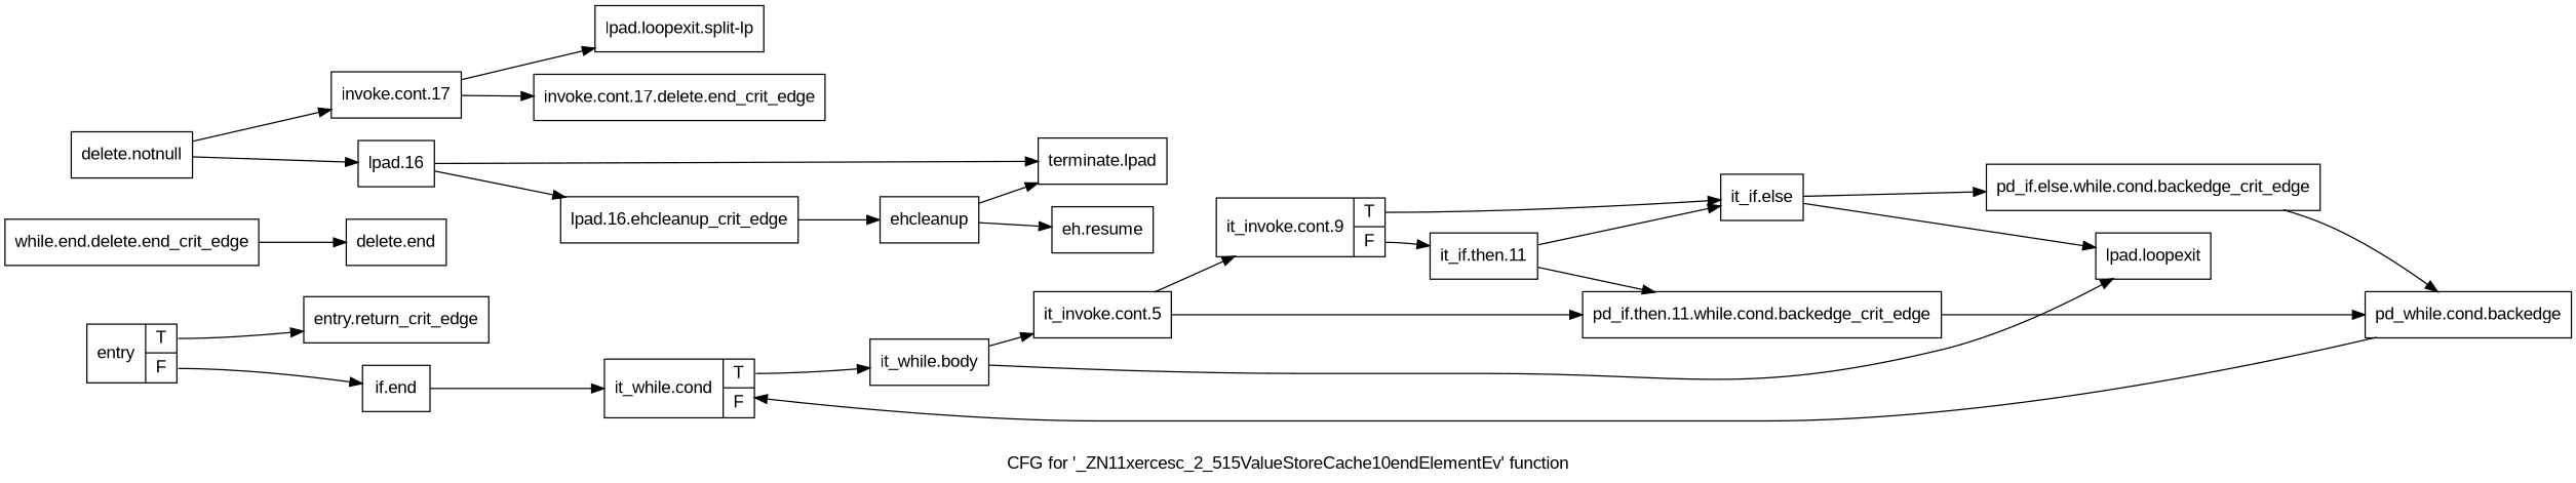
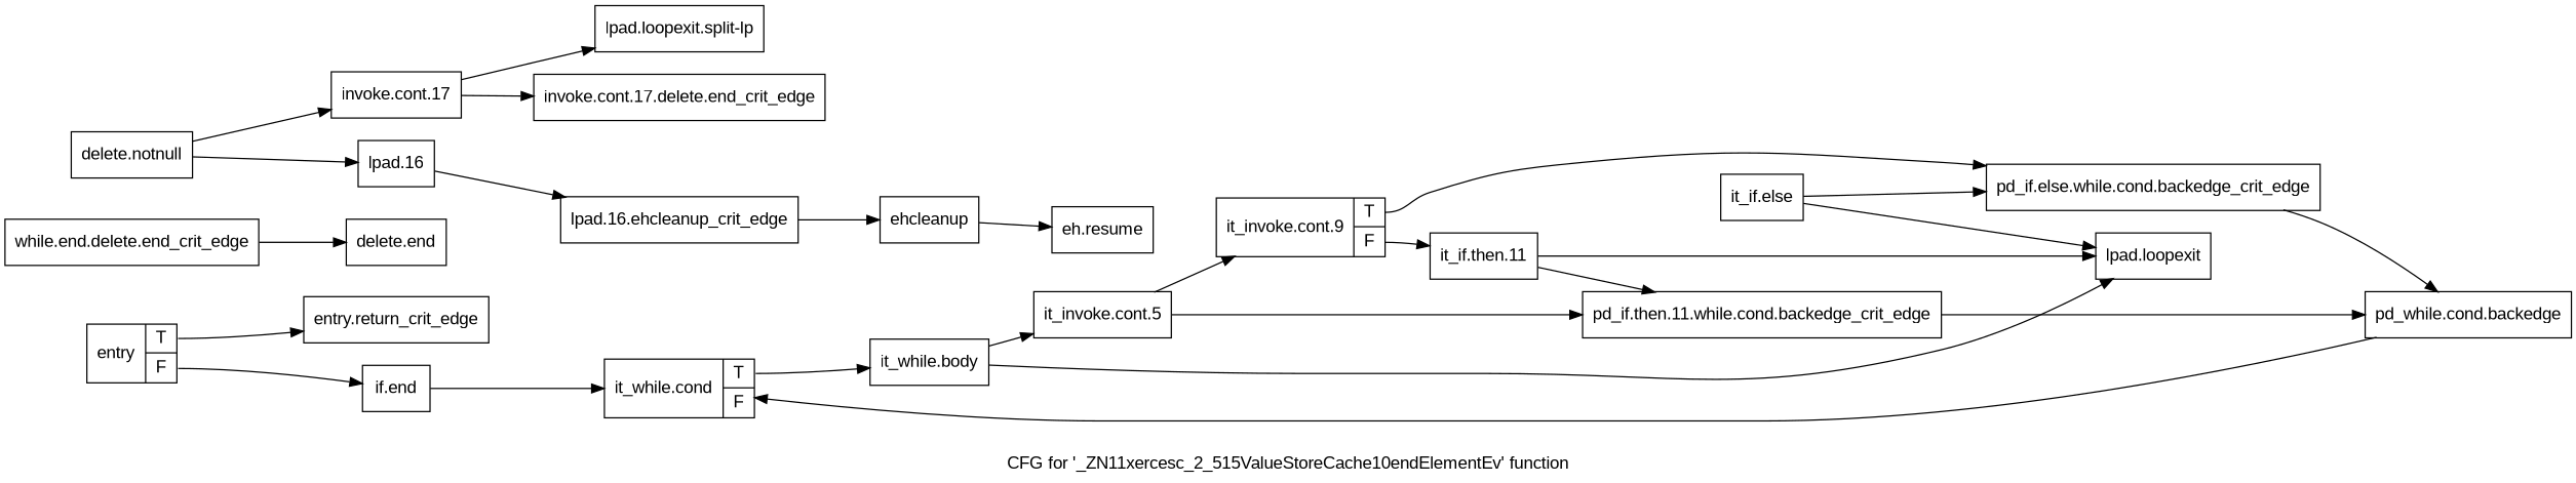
  digraph {
    fontname="Liberation Sans"
    label="CFG for '_ZN11xercesc_2_515ValueStoreCache10endElementEv' function"
    rankdir=LR
    node [fontname="Liberation Sans" shape=record]
    edge [fontname="Liberation Sans"]
    n1 [label="{entry|{<s0>T|<s1>F}}"]
    n2 [label="{entry.return_crit_edge}"]
    n3 [label="{if.end}"]
    n4 [label="{it_while.cond|{<s0>T|<s1>F}}"]
    n5 [label="{it_while.body}"]
    n6 [label="{it_invoke.cont.5}"]
    n7 [label="{lpad.loopexit}"]
    n8 [label="{it_invoke.cont.9|{<s0>T|<s1>F}}"]
    n9 [label="{pd_if.then.11.while.cond.backedge_crit_edge}"]
    n10 [label="{while.end.delete.end_crit_edge}"]
    n11 [label="{delete.end}"]
    n12 [label="{delete.notnull}"]
    n13 [label="{invoke.cont.17}"]
    n14 [label="{lpad.16}"]
    n15 [label="{it_if.else}"]
    n16 [label="{it_if.then.11}"]
    n17 [label="{pd_if.else.while.cond.backedge_crit_edge}"]
    n18 [label="{pd_while.cond.backedge}"]
    n19 [label="{ehcleanup}"]
-   n20 [label="{terminate.lpad}"]
    n21 [label="{eh.resume}"]
    n22 [label="{lpad.loopexit.split-lp}"]
    n23 [label="{invoke.cont.17.delete.end_crit_edge}"]
    n24 [label="{lpad.16.ehcleanup_crit_edge}"]
    n1 -> n2 [tailport=s0]
    n1 -> n3 [tailport=s1]
    n3 -> n4
    n4 -> n5 [tailport=s0]
    n5 -> n6
    n5 -> n7
    n6 -> n8
    n6 -> n9
-   n8 -> n15 [tailport=s0]
+   n8 -> n17 [tailport=s0]
    n8 -> n16 [tailport=s1]
    n9 -> n18
    n10 -> n11
    n12 -> n13
    n12 -> n14
    n13 -> n22
    n13 -> n23
-   n14 -> n20
    n14 -> n24
    n15 -> n7
    n15 -> n17
-   n16 -> n15
+   n16 -> n7
    n16 -> n9
    n17 -> n18
    n18 -> n4
-   n19 -> n20
    n19 -> n21
    n24 -> n19
  }
